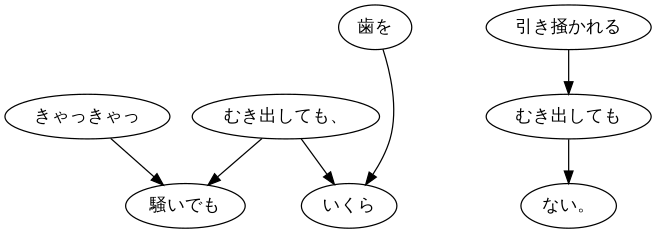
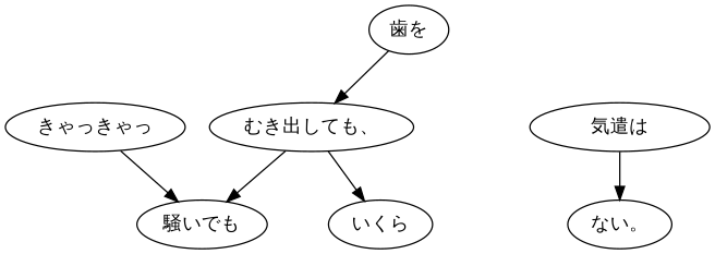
  digraph {
    fontname=Inter
    node [fontname=Inter]
    edge [fontname=Inter]
    n1 [label="いくら"]
    n2 [label="むき出しても、"]
    n3 [label="騒いでも"]
    n4 [label="歯を"]
    n5 [label="きゃっきゃっ"]
-   n6 [label="引き掻かれる"]
-   n7 [label="むき出しても"]
+   n7 [label="気遣は"]
    n8 [label="ない。"]
    n2 -> n1
    n2 -> n3
-   n4 -> n1
+   n4 -> n2
    n5 -> n3
-   n6 -> n7
    n7 -> n8
  }
